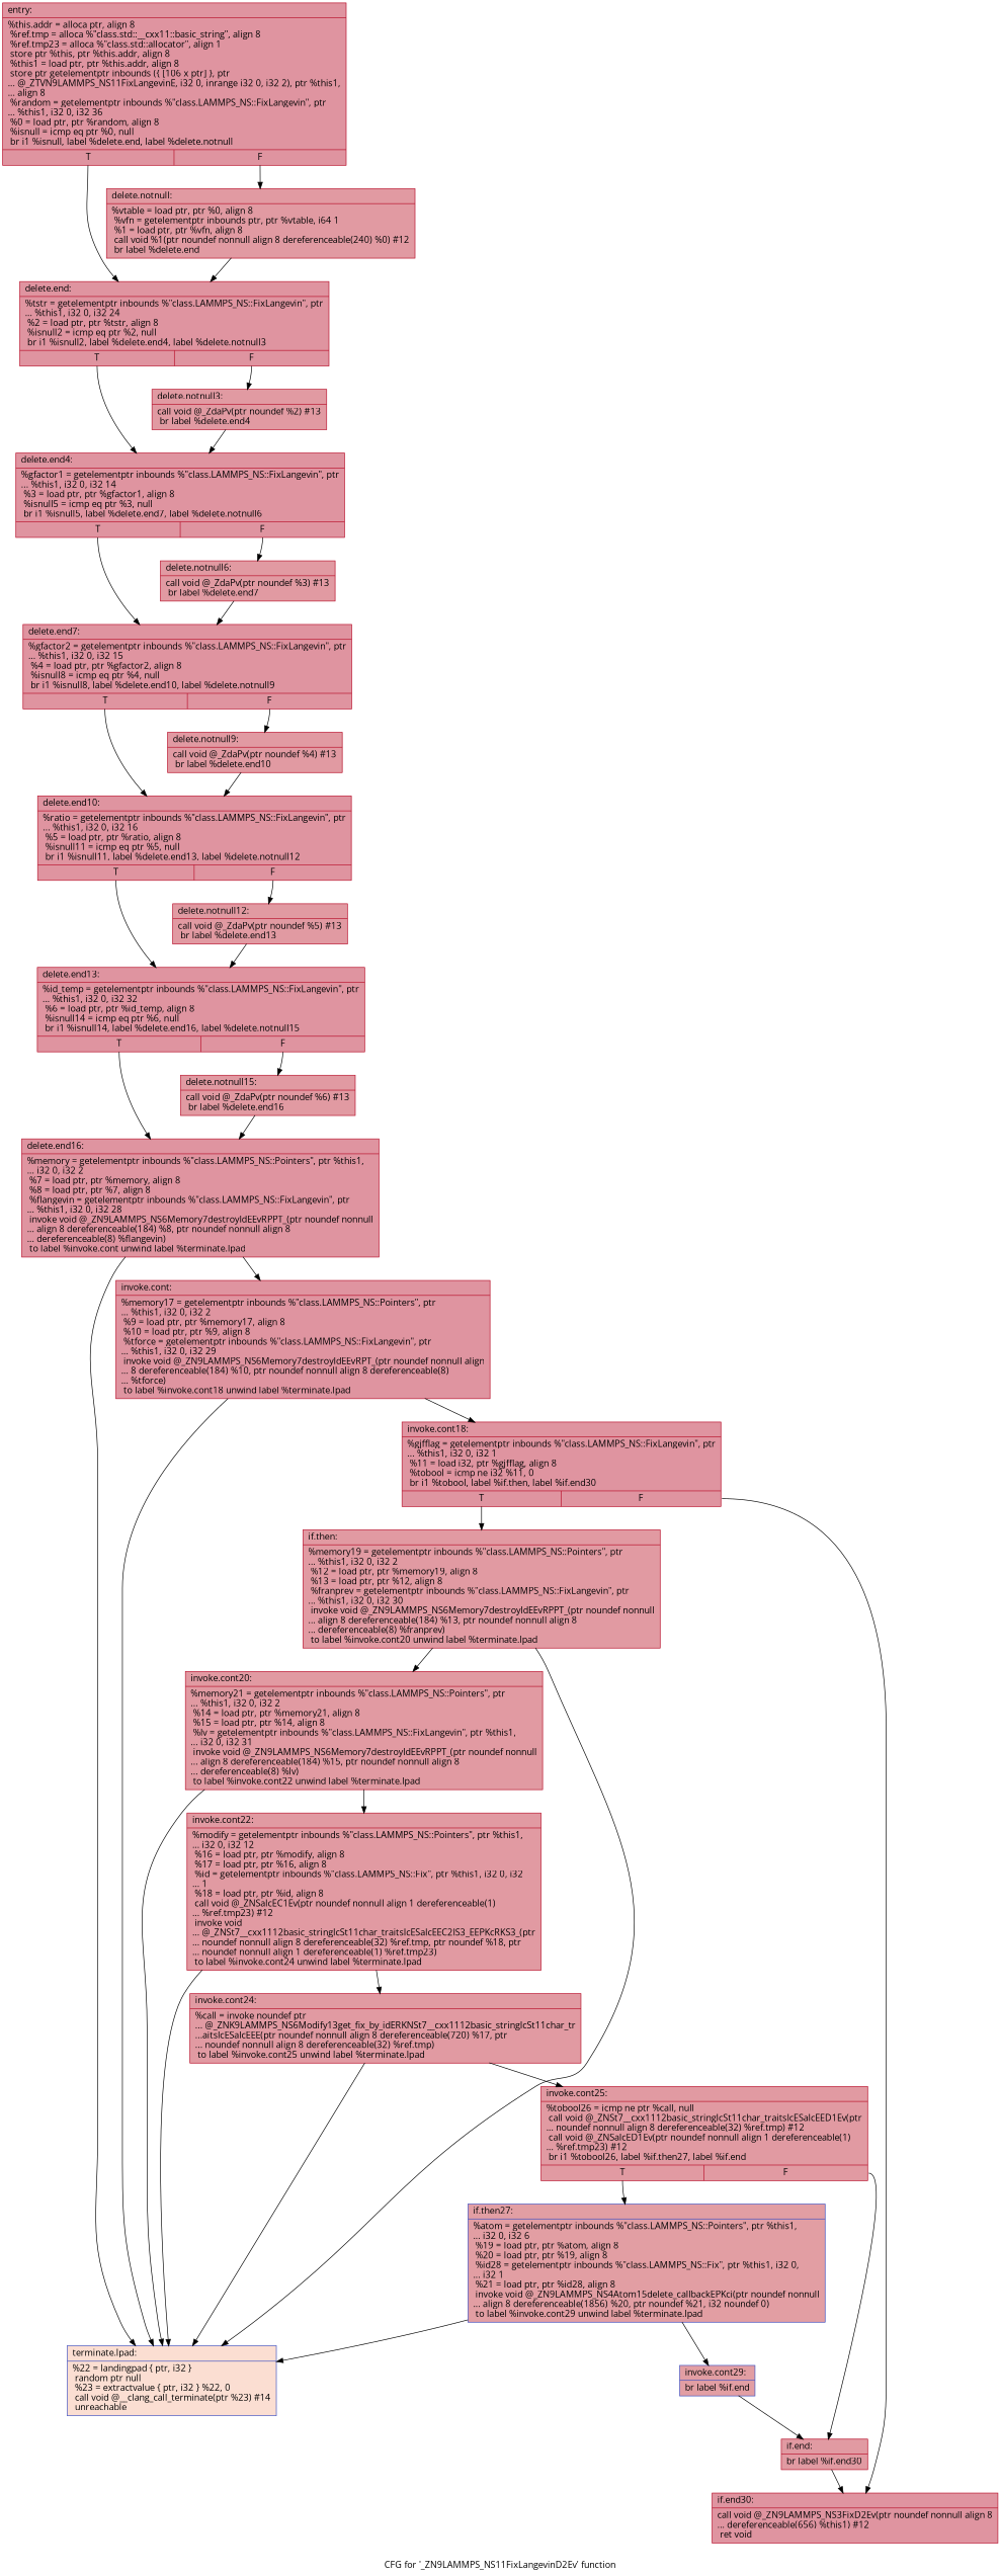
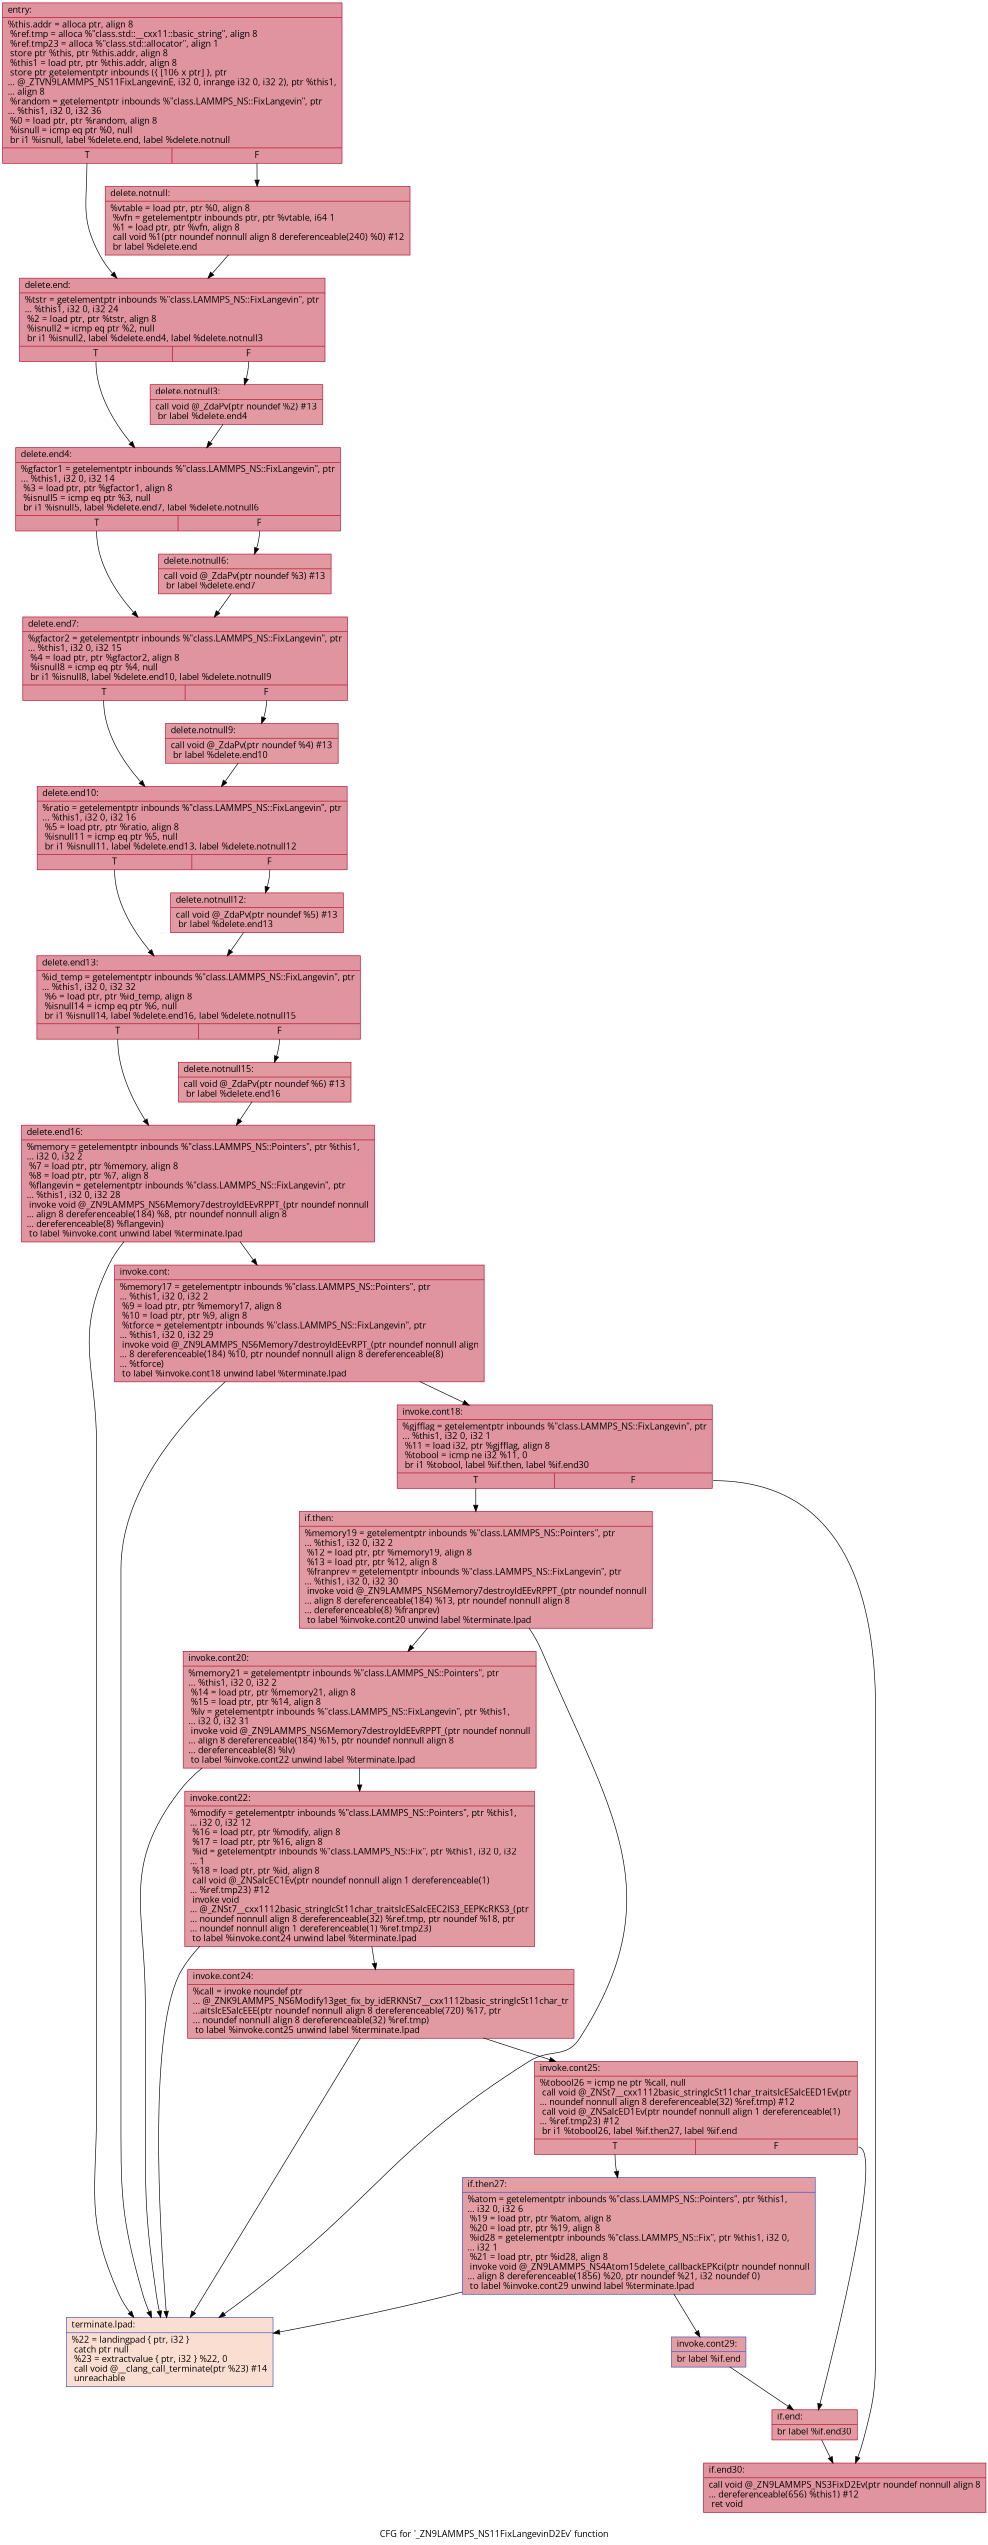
  digraph {
    label="CFG for '_ZN9LAMMPS_NS11FixLangevinD2Ev' function"
    fontname="Open Sans"
    node [color="#b70d28ff" fillcolor="#bb1b2c70" fontname="Open Sans" shape=record style=filled]
    edge [fontname="Open Sans"]
    n1 [fillcolor="#b70d2870" label="{entry:\l|  %this.addr = alloca ptr, align 8\l  %ref.tmp = alloca %\"class.std::__cxx11::basic_string\", align 8\l  %ref.tmp23 = alloca %\"class.std::allocator\", align 1\l  store ptr %this, ptr %this.addr, align 8\l  %this1 = load ptr, ptr %this.addr, align 8\l  store ptr getelementptr inbounds (\{ [106 x ptr] \}, ptr\l... @_ZTVN9LAMMPS_NS11FixLangevinE, i32 0, inrange i32 0, i32 2), ptr %this1,\l... align 8\l  %random = getelementptr inbounds %\"class.LAMMPS_NS::FixLangevin\", ptr\l... %this1, i32 0, i32 36\l  %0 = load ptr, ptr %random, align 8\l  %isnull = icmp eq ptr %0, null\l  br i1 %isnull, label %delete.end, label %delete.notnull\l|{<s0>T|<s1>F}}"]
    n2 [fillcolor="#b70d2870" label="{delete.end:\l|  %tstr = getelementptr inbounds %\"class.LAMMPS_NS::FixLangevin\", ptr\l... %this1, i32 0, i32 24\l  %2 = load ptr, ptr %tstr, align 8\l  %isnull2 = icmp eq ptr %2, null\l  br i1 %isnull2, label %delete.end4, label %delete.notnull3\l|{<s0>T|<s1>F}}"]
    n3 [label="{delete.notnull:\l|  %vtable = load ptr, ptr %0, align 8\l  %vfn = getelementptr inbounds ptr, ptr %vtable, i64 1\l  %1 = load ptr, ptr %vfn, align 8\l  call void %1(ptr noundef nonnull align 8 dereferenceable(240) %0) #12\l  br label %delete.end\l}"]
    n4 [fillcolor="#b70d2870" label="{delete.end4:\l|  %gfactor1 = getelementptr inbounds %\"class.LAMMPS_NS::FixLangevin\", ptr\l... %this1, i32 0, i32 14\l  %3 = load ptr, ptr %gfactor1, align 8\l  %isnull5 = icmp eq ptr %3, null\l  br i1 %isnull5, label %delete.end7, label %delete.notnull6\l|{<s0>T|<s1>F}}"]
    n5 [label="{delete.notnull3:\l|  call void @_ZdaPv(ptr noundef %2) #13\l  br label %delete.end4\l}"]
    n6 [fillcolor="#b70d2870" label="{delete.end7:\l|  %gfactor2 = getelementptr inbounds %\"class.LAMMPS_NS::FixLangevin\", ptr\l... %this1, i32 0, i32 15\l  %4 = load ptr, ptr %gfactor2, align 8\l  %isnull8 = icmp eq ptr %4, null\l  br i1 %isnull8, label %delete.end10, label %delete.notnull9\l|{<s0>T|<s1>F}}"]
    n7 [label="{delete.notnull6:\l|  call void @_ZdaPv(ptr noundef %3) #13\l  br label %delete.end7\l}"]
    n8 [fillcolor="#b70d2870" label="{delete.end10:\l|  %ratio = getelementptr inbounds %\"class.LAMMPS_NS::FixLangevin\", ptr\l... %this1, i32 0, i32 16\l  %5 = load ptr, ptr %ratio, align 8\l  %isnull11 = icmp eq ptr %5, null\l  br i1 %isnull11, label %delete.end13, label %delete.notnull12\l|{<s0>T|<s1>F}}"]
    n9 [label="{delete.notnull9:\l|  call void @_ZdaPv(ptr noundef %4) #13\l  br label %delete.end10\l}"]
    n10 [fillcolor="#b70d2870" label="{delete.end13:\l|  %id_temp = getelementptr inbounds %\"class.LAMMPS_NS::FixLangevin\", ptr\l... %this1, i32 0, i32 32\l  %6 = load ptr, ptr %id_temp, align 8\l  %isnull14 = icmp eq ptr %6, null\l  br i1 %isnull14, label %delete.end16, label %delete.notnull15\l|{<s0>T|<s1>F}}"]
    n11 [label="{delete.notnull12:\l|  call void @_ZdaPv(ptr noundef %5) #13\l  br label %delete.end13\l}"]
    n12 [fillcolor="#b70d2870" label="{delete.end16:\l|  %memory = getelementptr inbounds %\"class.LAMMPS_NS::Pointers\", ptr %this1,\l... i32 0, i32 2\l  %7 = load ptr, ptr %memory, align 8\l  %8 = load ptr, ptr %7, align 8\l  %flangevin = getelementptr inbounds %\"class.LAMMPS_NS::FixLangevin\", ptr\l... %this1, i32 0, i32 28\l  invoke void @_ZN9LAMMPS_NS6Memory7destroyIdEEvRPPT_(ptr noundef nonnull\l... align 8 dereferenceable(184) %8, ptr noundef nonnull align 8\l... dereferenceable(8) %flangevin)\l          to label %invoke.cont unwind label %terminate.lpad\l}"]
    n13 [label="{delete.notnull15:\l|  call void @_ZdaPv(ptr noundef %6) #13\l  br label %delete.end16\l}"]
    n14 [fillcolor="#b70d2870" label="{invoke.cont:\l|  %memory17 = getelementptr inbounds %\"class.LAMMPS_NS::Pointers\", ptr\l... %this1, i32 0, i32 2\l  %9 = load ptr, ptr %memory17, align 8\l  %10 = load ptr, ptr %9, align 8\l  %tforce = getelementptr inbounds %\"class.LAMMPS_NS::FixLangevin\", ptr\l... %this1, i32 0, i32 29\l  invoke void @_ZN9LAMMPS_NS6Memory7destroyIdEEvRPT_(ptr noundef nonnull align\l... 8 dereferenceable(184) %10, ptr noundef nonnull align 8 dereferenceable(8)\l... %tforce)\l          to label %invoke.cont18 unwind label %terminate.lpad\l}"]
-   n15 [color="#3d50c3ff" fillcolor="#f7b59970" label="{terminate.lpad:\l|  %22 = landingpad \{ ptr, i32 \}\l          random ptr null\l  %23 = extractvalue \{ ptr, i32 \} %22, 0\l  call void @__clang_call_terminate(ptr %23) #14\l  unreachable\l}"]
+   n15 [color="#3d50c3ff" fillcolor="#f7b59970" label="{terminate.lpad:\l|  %22 = landingpad \{ ptr, i32 \}\l          catch ptr null\l  %23 = extractvalue \{ ptr, i32 \} %22, 0\l  call void @__clang_call_terminate(ptr %23) #14\l  unreachable\l}"]
    n16 [fillcolor="#b70d2870" label="{invoke.cont18:\l|  %gjfflag = getelementptr inbounds %\"class.LAMMPS_NS::FixLangevin\", ptr\l... %this1, i32 0, i32 1\l  %11 = load i32, ptr %gjfflag, align 8\l  %tobool = icmp ne i32 %11, 0\l  br i1 %tobool, label %if.then, label %if.end30\l|{<s0>T|<s1>F}}"]
    n17 [label="{if.then:\l|  %memory19 = getelementptr inbounds %\"class.LAMMPS_NS::Pointers\", ptr\l... %this1, i32 0, i32 2\l  %12 = load ptr, ptr %memory19, align 8\l  %13 = load ptr, ptr %12, align 8\l  %franprev = getelementptr inbounds %\"class.LAMMPS_NS::FixLangevin\", ptr\l... %this1, i32 0, i32 30\l  invoke void @_ZN9LAMMPS_NS6Memory7destroyIdEEvRPPT_(ptr noundef nonnull\l... align 8 dereferenceable(184) %13, ptr noundef nonnull align 8\l... dereferenceable(8) %franprev)\l          to label %invoke.cont20 unwind label %terminate.lpad\l}"]
    n18 [fillcolor="#b70d2870" label="{if.end30:\l|  call void @_ZN9LAMMPS_NS3FixD2Ev(ptr noundef nonnull align 8\l... dereferenceable(656) %this1) #12\l  ret void\l}"]
    n19 [label="{invoke.cont20:\l|  %memory21 = getelementptr inbounds %\"class.LAMMPS_NS::Pointers\", ptr\l... %this1, i32 0, i32 2\l  %14 = load ptr, ptr %memory21, align 8\l  %15 = load ptr, ptr %14, align 8\l  %lv = getelementptr inbounds %\"class.LAMMPS_NS::FixLangevin\", ptr %this1,\l... i32 0, i32 31\l  invoke void @_ZN9LAMMPS_NS6Memory7destroyIdEEvRPPT_(ptr noundef nonnull\l... align 8 dereferenceable(184) %15, ptr noundef nonnull align 8\l... dereferenceable(8) %lv)\l          to label %invoke.cont22 unwind label %terminate.lpad\l}"]
    n20 [label="{invoke.cont22:\l|  %modify = getelementptr inbounds %\"class.LAMMPS_NS::Pointers\", ptr %this1,\l... i32 0, i32 12\l  %16 = load ptr, ptr %modify, align 8\l  %17 = load ptr, ptr %16, align 8\l  %id = getelementptr inbounds %\"class.LAMMPS_NS::Fix\", ptr %this1, i32 0, i32\l... 1\l  %18 = load ptr, ptr %id, align 8\l  call void @_ZNSaIcEC1Ev(ptr noundef nonnull align 1 dereferenceable(1)\l... %ref.tmp23) #12\l  invoke void\l... @_ZNSt7__cxx1112basic_stringIcSt11char_traitsIcESaIcEEC2IS3_EEPKcRKS3_(ptr\l... noundef nonnull align 8 dereferenceable(32) %ref.tmp, ptr noundef %18, ptr\l... noundef nonnull align 1 dereferenceable(1) %ref.tmp23)\l          to label %invoke.cont24 unwind label %terminate.lpad\l}"]
    n21 [label="{invoke.cont24:\l|  %call = invoke noundef ptr\l... @_ZNK9LAMMPS_NS6Modify13get_fix_by_idERKNSt7__cxx1112basic_stringIcSt11char_tr\l...aitsIcESaIcEEE(ptr noundef nonnull align 8 dereferenceable(720) %17, ptr\l... noundef nonnull align 8 dereferenceable(32) %ref.tmp)\l          to label %invoke.cont25 unwind label %terminate.lpad\l}"]
    n22 [label="{invoke.cont25:\l|  %tobool26 = icmp ne ptr %call, null\l  call void @_ZNSt7__cxx1112basic_stringIcSt11char_traitsIcESaIcEED1Ev(ptr\l... noundef nonnull align 8 dereferenceable(32) %ref.tmp) #12\l  call void @_ZNSaIcED1Ev(ptr noundef nonnull align 1 dereferenceable(1)\l... %ref.tmp23) #12\l  br i1 %tobool26, label %if.then27, label %if.end\l|{<s0>T|<s1>F}}"]
    n23 [color="#3d50c3ff" fillcolor="#be242e70" label="{if.then27:\l|  %atom = getelementptr inbounds %\"class.LAMMPS_NS::Pointers\", ptr %this1,\l... i32 0, i32 6\l  %19 = load ptr, ptr %atom, align 8\l  %20 = load ptr, ptr %19, align 8\l  %id28 = getelementptr inbounds %\"class.LAMMPS_NS::Fix\", ptr %this1, i32 0,\l... i32 1\l  %21 = load ptr, ptr %id28, align 8\l  invoke void @_ZN9LAMMPS_NS4Atom15delete_callbackEPKci(ptr noundef nonnull\l... align 8 dereferenceable(1856) %20, ptr noundef %21, i32 noundef 0)\l          to label %invoke.cont29 unwind label %terminate.lpad\l}"]
    n24 [label="{if.end:\l|  br label %if.end30\l}"]
    n25 [color="#3d50c3ff" fillcolor="#be242e70" label="{invoke.cont29:\l|  br label %if.end\l}"]
    n1 -> n2 [tailport=s0]
    n1 -> n3 [tailport=s1]
    n2 -> n4 [tailport=s0]
    n2 -> n5 [tailport=s1]
    n3 -> n2
    n4 -> n6 [tailport=s0]
    n4 -> n7 [tailport=s1]
    n5 -> n4
    n6 -> n8 [tailport=s0]
    n6 -> n9 [tailport=s1]
    n7 -> n6
    n8 -> n10 [tailport=s0]
    n8 -> n11 [tailport=s1]
    n9 -> n8
    n10 -> n12 [tailport=s0]
    n10 -> n13 [tailport=s1]
    n11 -> n10
    n12 -> n14
    n12 -> n15
    n13 -> n12
    n14 -> n15
    n14 -> n16
    n16 -> n17 [tailport=s0]
    n16 -> n18 [tailport=s1]
    n17 -> n15
    n17 -> n19
    n19 -> n15
    n19 -> n20
    n20 -> n15
    n20 -> n21
    n21 -> n15
    n21 -> n22
    n22 -> n23 [tailport=s0]
    n22 -> n24 [tailport=s1]
    n23 -> n15
    n23 -> n25
    n24 -> n18
    n25 -> n24
  }
